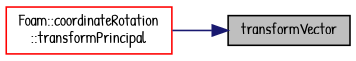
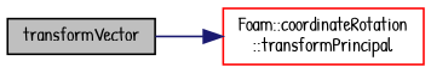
  digraph {
    rankdir=LR
    fontname="Patrick Hand"
    node [fontname="Patrick Hand" fontsize=10 shape=record]
    n1 [color=black fillcolor=grey75 fontcolor=black height=0.2 label=transformVector style=filled width=0.4]
    n2 [color=red height=0.2 label="Foam::coordinateRotation\l::transformPrincipal" width=0.4]
-   n2 -> n1 [color=midnightblue fontname="Patrick Hand" fontsize=10 labelfontname=FreeSans labelfontsize=10 style=solid]
+   n1 -> n2 [color=midnightblue fontname="Patrick Hand" fontsize=10 labelfontname=FreeSans labelfontsize=10 style=solid]
  }
